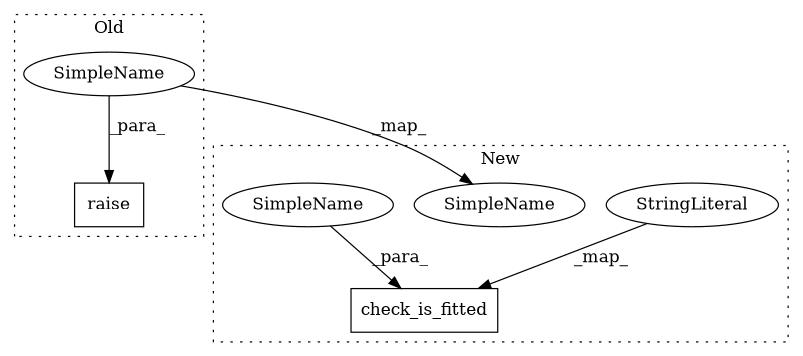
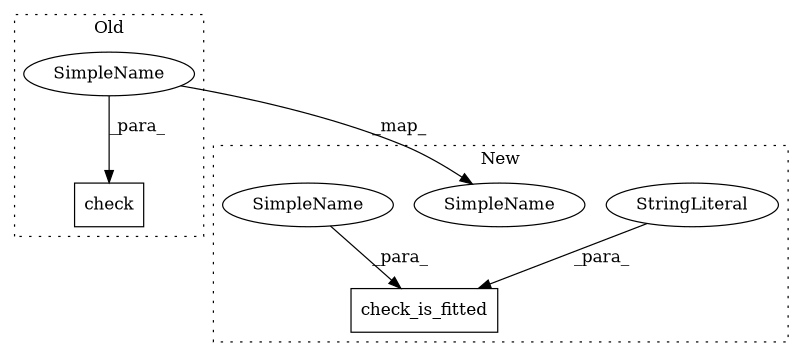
  digraph {
    node [a=42 l=4 shape=ellipse]
-   n1 [a=32 l="6,1" label=raise s="5274,5298" shape=box]
+   n1 [a=32 l="6,1" label=check s="5274,5298" shape=box]
    n2 [label=SimpleName s=5294]
    n3 [a=32 l="16,1" label=check_is_fitted s="5036,5073" shape=box]
    n4 [a=45 l=16 label=StringLiteral s=5057]
    n5 [label=SimpleName s=5134]
    n6 [label=SimpleName s=5052]
    subgraph cluster_1 {
      label=Old
      style=dotted
      n1
      n2
    }
    subgraph cluster_2 {
      label=New
      style=dotted
      n3
      n4
      n5
      n6
    }
    n2 -> n1 [label=_para_]
    n2 -> n5 [label=_map_]
-   n4 -> n3 [label=_map_]
+   n4 -> n3 [label=_para_]
    n6 -> n3 [label=_para_]
  }
